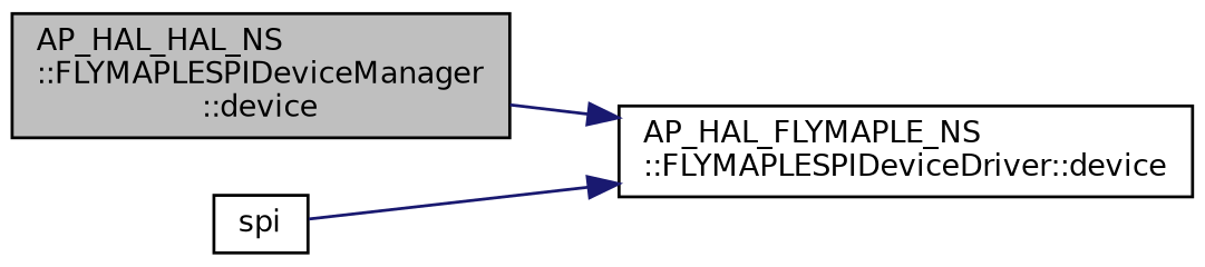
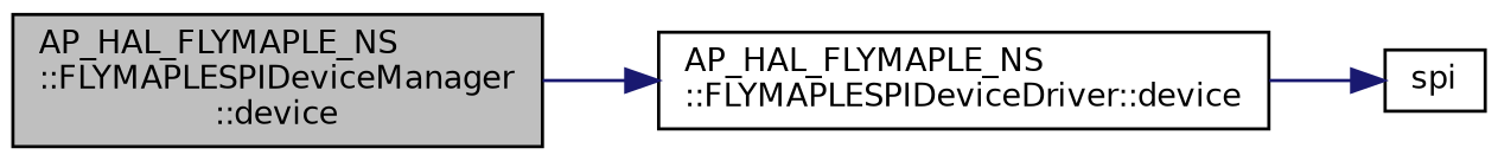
  digraph {
    rankdir=LR
    node [color=black fillcolor=white fontname=Helvetica fontsize=10 shape=record style=filled]
    edge [color=midnightblue fontname=Helvetica fontsize=10 labelfontname=Helvetica labelfontsize=10 style=solid]
-   n1 [fillcolor=grey75 fontcolor=black height=0.2 label="AP_HAL_HAL_NS\l::FLYMAPLESPIDeviceManager\l::device" width=0.4]
+   n1 [fillcolor=grey75 fontcolor=black height=0.2 label="AP_HAL_FLYMAPLE_NS\l::FLYMAPLESPIDeviceManager\l::device" width=0.4]
    n2 [height=0.2 label="AP_HAL_FLYMAPLE_NS\l::FLYMAPLESPIDeviceDriver::device" width=0.4]
    n3 [height=0.2 label=spi width=0.4]
    n1 -> n2
-   n3 -> n2
+   n2 -> n3
  }
